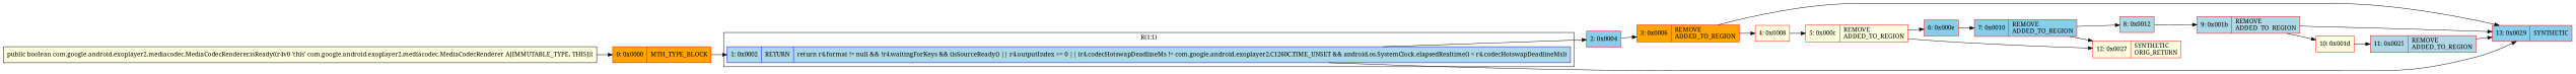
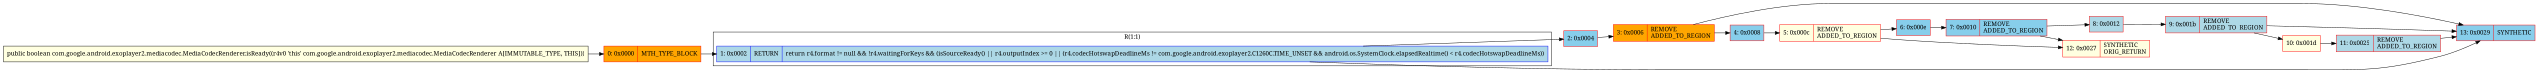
  digraph {
    fontname="Noto Serif"
    rankdir=LR
    node [color=red fillcolor=lightyellow fontname="Noto Serif" shape=record style=filled]
    edge [fontname="Noto Serif"]
    n1 [color=blue fillcolor=lightblue label="{1\:\ 0x0002|RETURN\l|return r4.format != null && !r4.waitingForKeys && (isSourceReady() \|\| r4.outputIndex \>= 0 \|\| (r4.codecHotswapDeadlineMs != com.google.android.exoplayer2.C1260C.TIME_UNSET && android.os.SystemClock.elapsedRealtime() \< r4.codecHotswapDeadlineMs))\l}"]
    n2 [fillcolor=skyblue label="{2\:\ 0x0004}"]
    n3 [fillcolor=skyblue label="{13\:\ 0x0029|SYNTHETIC\l}"]
    n4 [fillcolor=orange label="{3\:\ 0x0006|REMOVE\lADDED_TO_REGION\l}"]
    n5 [fillcolor=orange label="{0\:\ 0x0000|MTH_TYPE_BLOCK\l}"]
-   n6 [label="{4\:\ 0x0008}"]
+   n6 [fillcolor=skyblue label="{4\:\ 0x0008}"]
    n7 [label="{5\:\ 0x000c|REMOVE\lADDED_TO_REGION\l}"]
    n8 [fillcolor=skyblue label="{6\:\ 0x000e}"]
    n9 [label="{12\:\ 0x0027|SYNTHETIC\lORIG_RETURN\l}"]
    n10 [fillcolor=skyblue label="{7\:\ 0x0010|REMOVE\lADDED_TO_REGION\l}"]
    n11 [fillcolor=lightblue label="{8\:\ 0x0012}"]
    n12 [fillcolor=lightblue label="{9\:\ 0x001b|REMOVE\lADDED_TO_REGION\l}"]
    n13 [label="{10\:\ 0x001d}"]
    n14 [fillcolor=lightblue label="{11\:\ 0x0025|REMOVE\lADDED_TO_REGION\l}"]
    n15 [label="{public boolean com.google.android.exoplayer2.mediacodec.MediaCodecRenderer.isReady((r4v0 'this' com.google.android.exoplayer2.mediacodec.MediaCodecRenderer A[IMMUTABLE_TYPE, THIS])) }" color=""]
    subgraph cluster_1 {
      label="R(1:1)"
      n1
    }
    n1 -> n2
    n1 -> n3
    n2 -> n4
    n4 -> n3
    n4 -> n6
    n5 -> n1
    n6 -> n7
    n7 -> n8
    n7 -> n9
    n8 -> n10
    n10 -> n9
    n10 -> n11
    n11 -> n12
    n12 -> n3
    n12 -> n13
    n13 -> n14
    n14 -> n3
    n15 -> n5
  }
